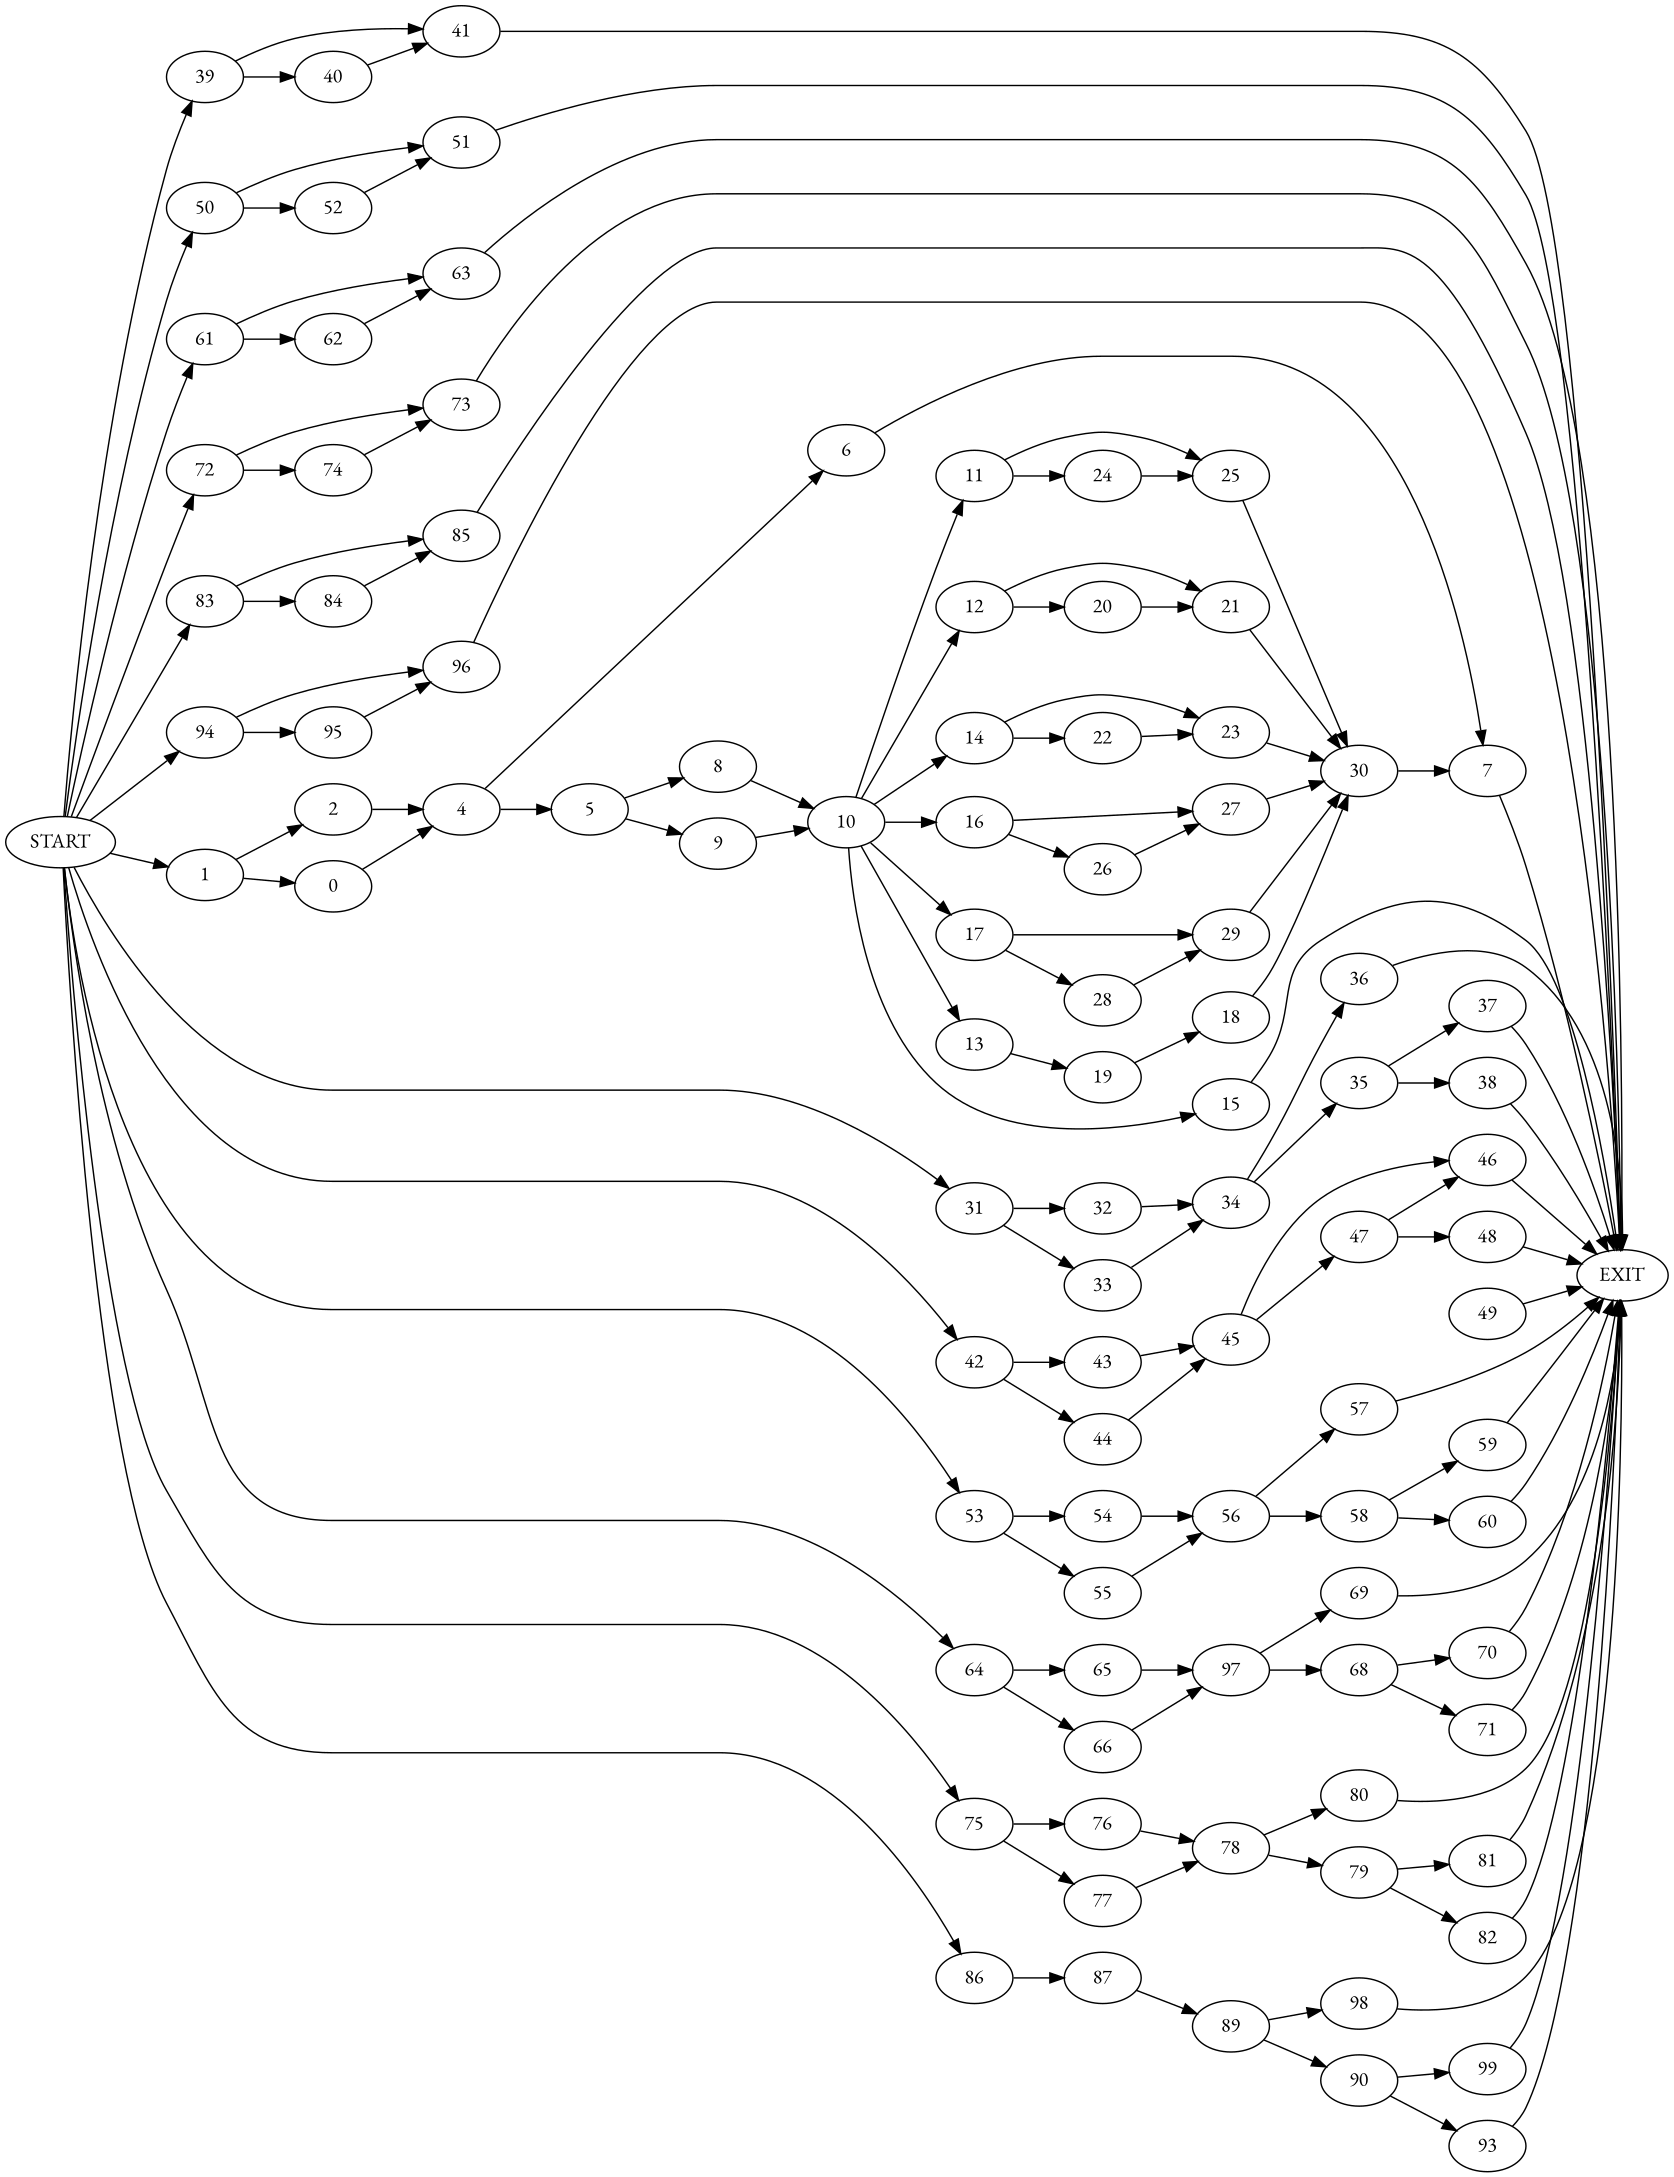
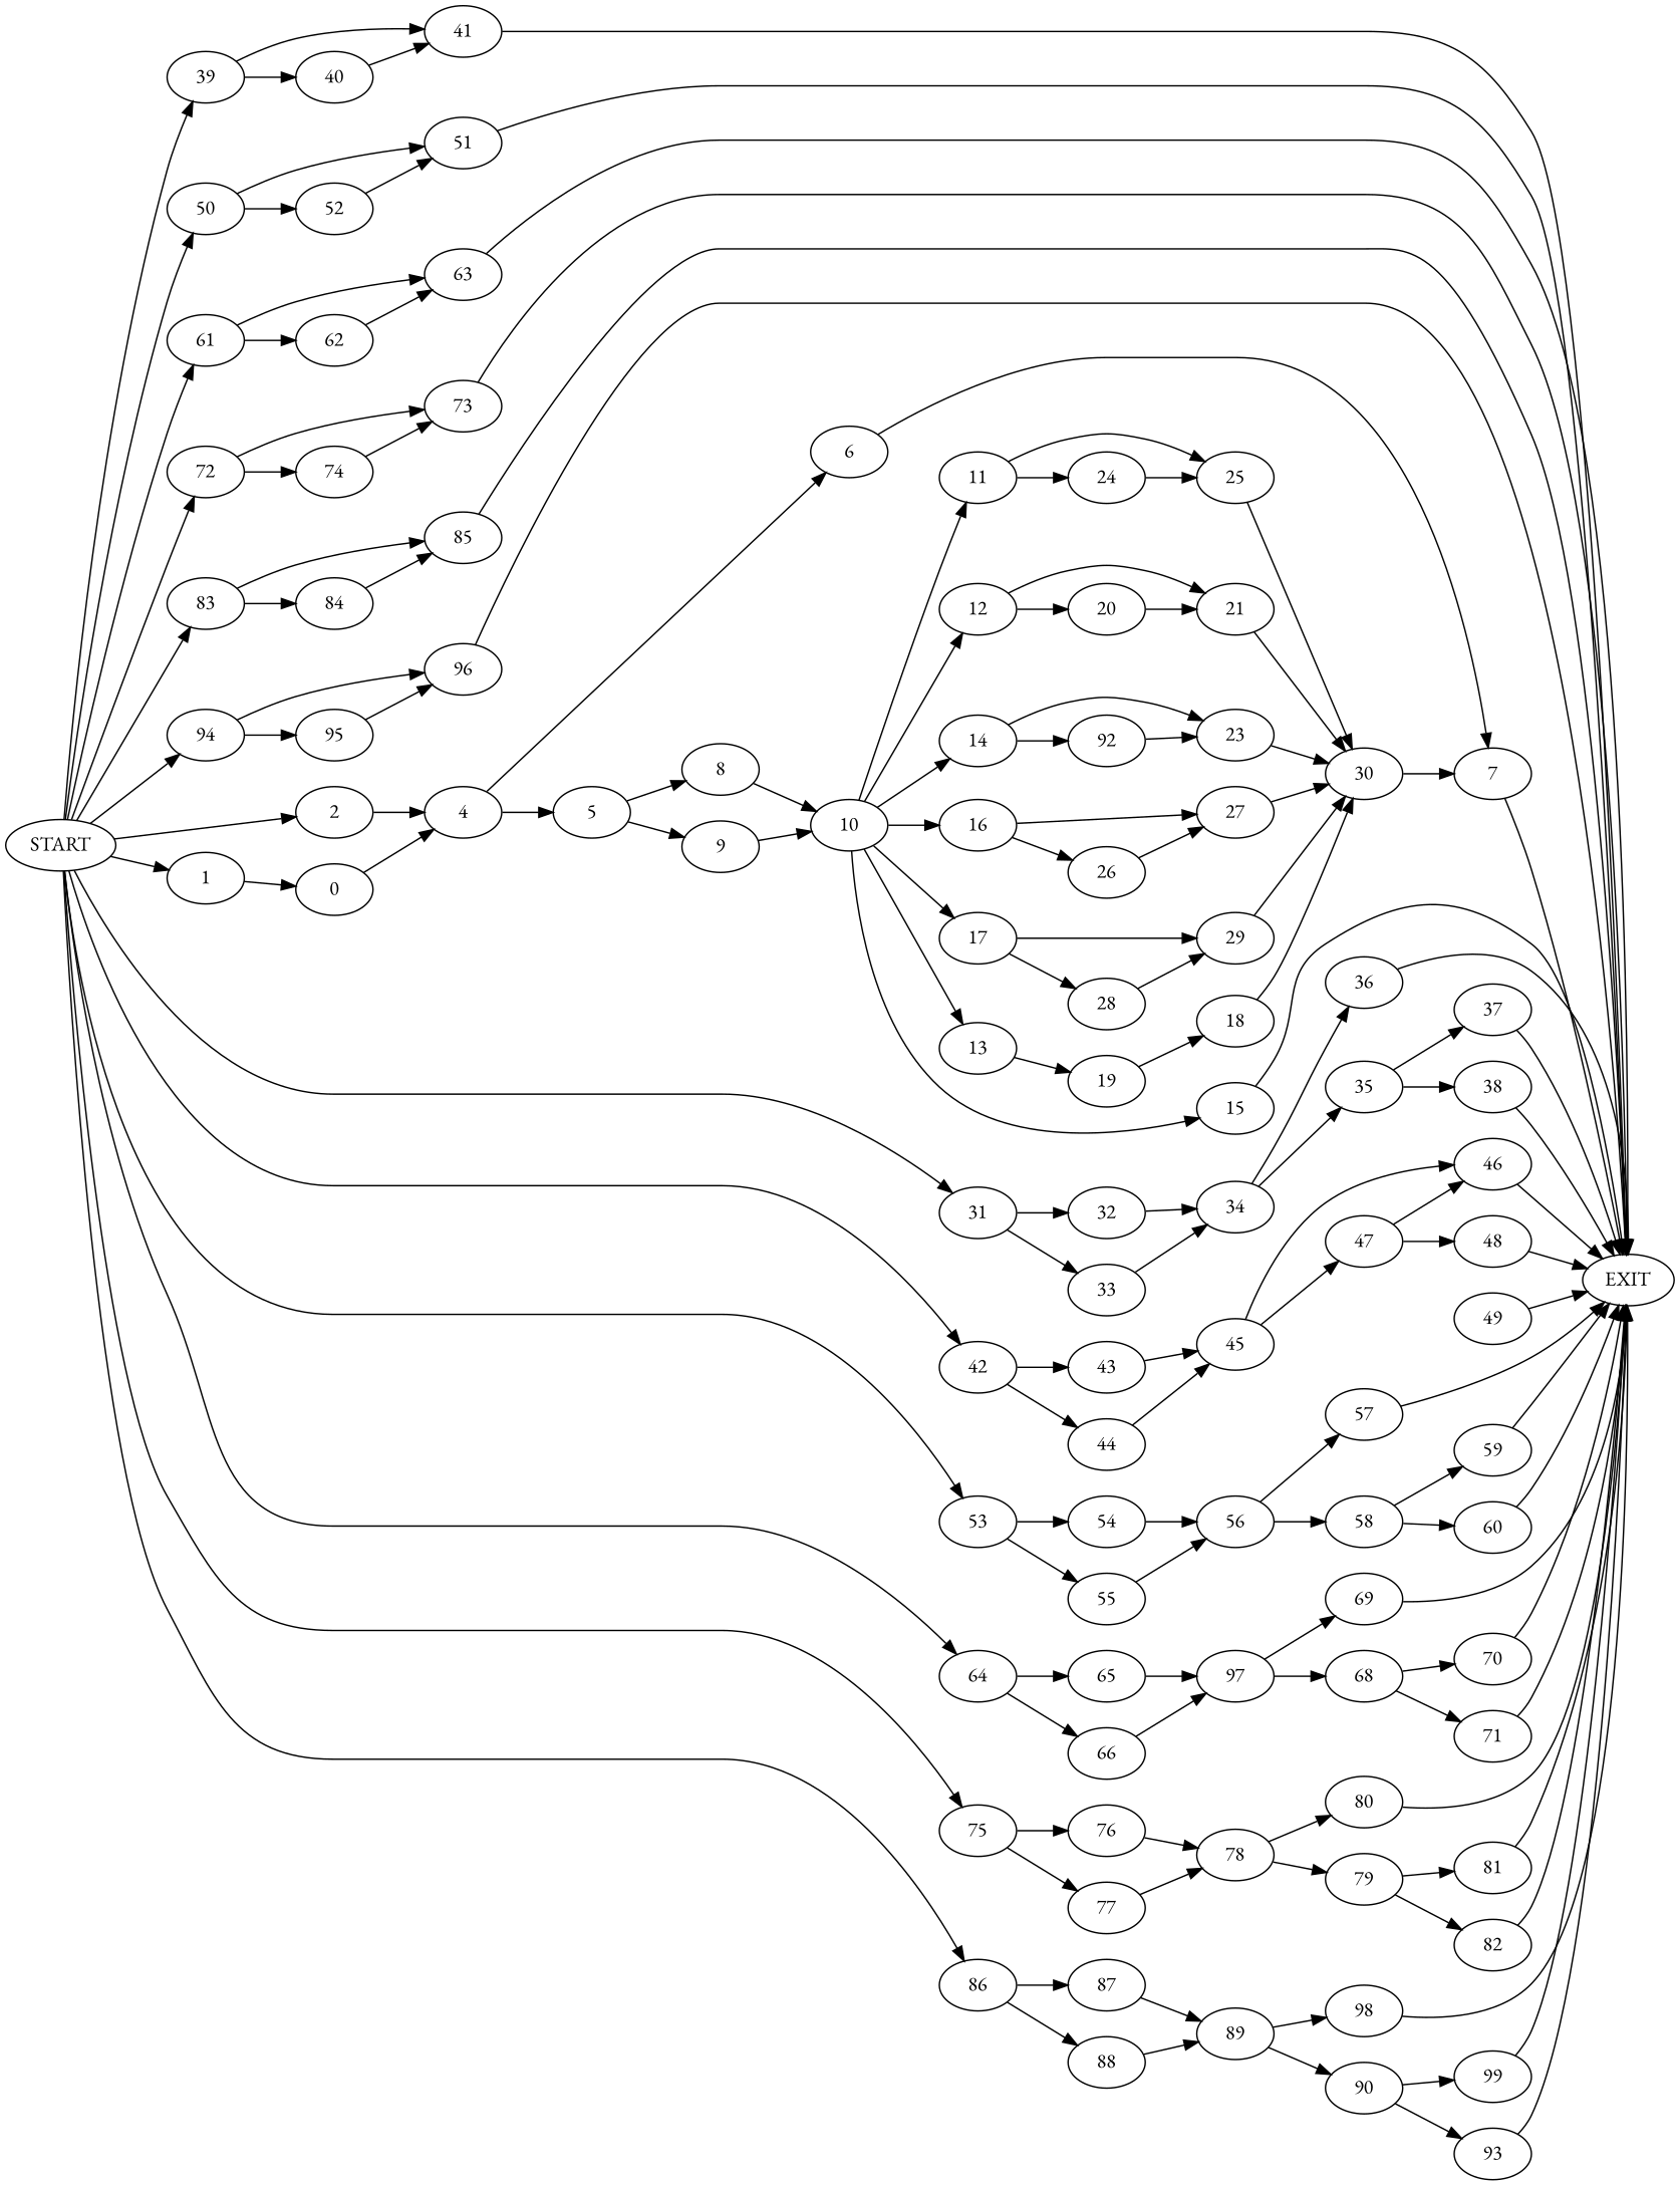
  digraph {
    fontname="EB Garamond"
    rankdir=LR
    node [fontname="EB Garamond"]
    edge [fontname="EB Garamond"]
    n1 [label=START]
    1
    31
    39
    42
    50
    53
    61
    64
    72
    75
    83
    86
    94
    2
    n16 [label=0]
    32
    33
    40
    41
    43
    44
    51
    52
    54
    55
    62
    63
    65
    66
    73
    74
    76
    77
    84
    85
    87
+   88
    95
    96
    n41 [label=EXIT]
    4
    5
    6
    8
    9
    7
    10
    11
    12
    13
    14
    15
    16
    17
    24
    25
    20
    21
    19
-   22
+   22 [label=92]
    23
    26
    27
    28
    29
    30
    18
    34
    35
    36
    37
    38
    45
    46
    47
    48
    49
    56
    57
    58
    59
    60
    n84 [label=97]
    68
    69
    70
    71
    78
    79
    80
    81
    82
    89
    90
    n96 [label=98]
    n97 [label=99]
    93
    n1 -> 1
    n1 -> 31
    n1 -> 39
    n1 -> 42
    n1 -> 50
    n1 -> 53
    n1 -> 61
    n1 -> 64
    n1 -> 72
    n1 -> 75
    n1 -> 83
    n1 -> 86
    n1 -> 94
-   1 -> 2
+   n1 -> 2
    1 -> n16
    31 -> 32
    31 -> 33
    39 -> 40
    39 -> 41
    42 -> 43
    42 -> 44
    50 -> 51
    50 -> 52
    53 -> 54
    53 -> 55
    61 -> 62
    61 -> 63
    64 -> 65
    64 -> 66
    72 -> 73
    72 -> 74
    75 -> 76
    75 -> 77
    83 -> 84
    83 -> 85
    86 -> 87
+   86 -> 88
    94 -> 95
    94 -> 96
    2 -> 4
    n16 -> 4
    32 -> 34
    33 -> 34
    40 -> 41
    41 -> n41
    43 -> 45
    44 -> 45
    51 -> n41
    52 -> 51
    54 -> 56
    55 -> 56
    62 -> 63
    63 -> n41
    65 -> n84
    66 -> n84
    73 -> n41
    74 -> 73
    76 -> 78
    77 -> 78
    84 -> 85
    85 -> n41
    87 -> 89
+   88 -> 89
    95 -> 96
    96 -> n41
    4 -> 5
    4 -> 6
    5 -> 8
    5 -> 9
    6 -> 7
    8 -> 10
    9 -> 10
    7 -> n41
    10 -> 11
    10 -> 12
    10 -> 13
    10 -> 14
    10 -> 15
    10 -> 16
    10 -> 17
    11 -> 24
    11 -> 25
    12 -> 20
    12 -> 21
    13 -> 19
    14 -> 22
    14 -> 23
    15 -> n41
    16 -> 26
    16 -> 27
    17 -> 28
    17 -> 29
    24 -> 25
    25 -> 30
    20 -> 21
    21 -> 30
    19 -> 18
    22 -> 23
    23 -> 30
    26 -> 27
    27 -> 30
    28 -> 29
    29 -> 30
    30 -> 7
    18 -> 30
    34 -> 35
    34 -> 36
    35 -> 37
    35 -> 38
    36 -> n41
    37 -> n41
    38 -> n41
    45 -> 46
    45 -> 47
    46 -> n41
    47 -> 46
    47 -> 48
    48 -> n41
    49 -> n41
    56 -> 57
    56 -> 58
    57 -> n41
    58 -> 59
    58 -> 60
    59 -> n41
    60 -> n41
    n84 -> 68
    n84 -> 69
    68 -> 70
    68 -> 71
    69 -> n41
    70 -> n41
    71 -> n41
    78 -> 79
    78 -> 80
    79 -> 81
    79 -> 82
    80 -> n41
    81 -> n41
    82 -> n41
    89 -> 90
    89 -> n96
    90 -> n97
    90 -> 93
    n96 -> n41
    n97 -> n41
    93 -> n41
  }
